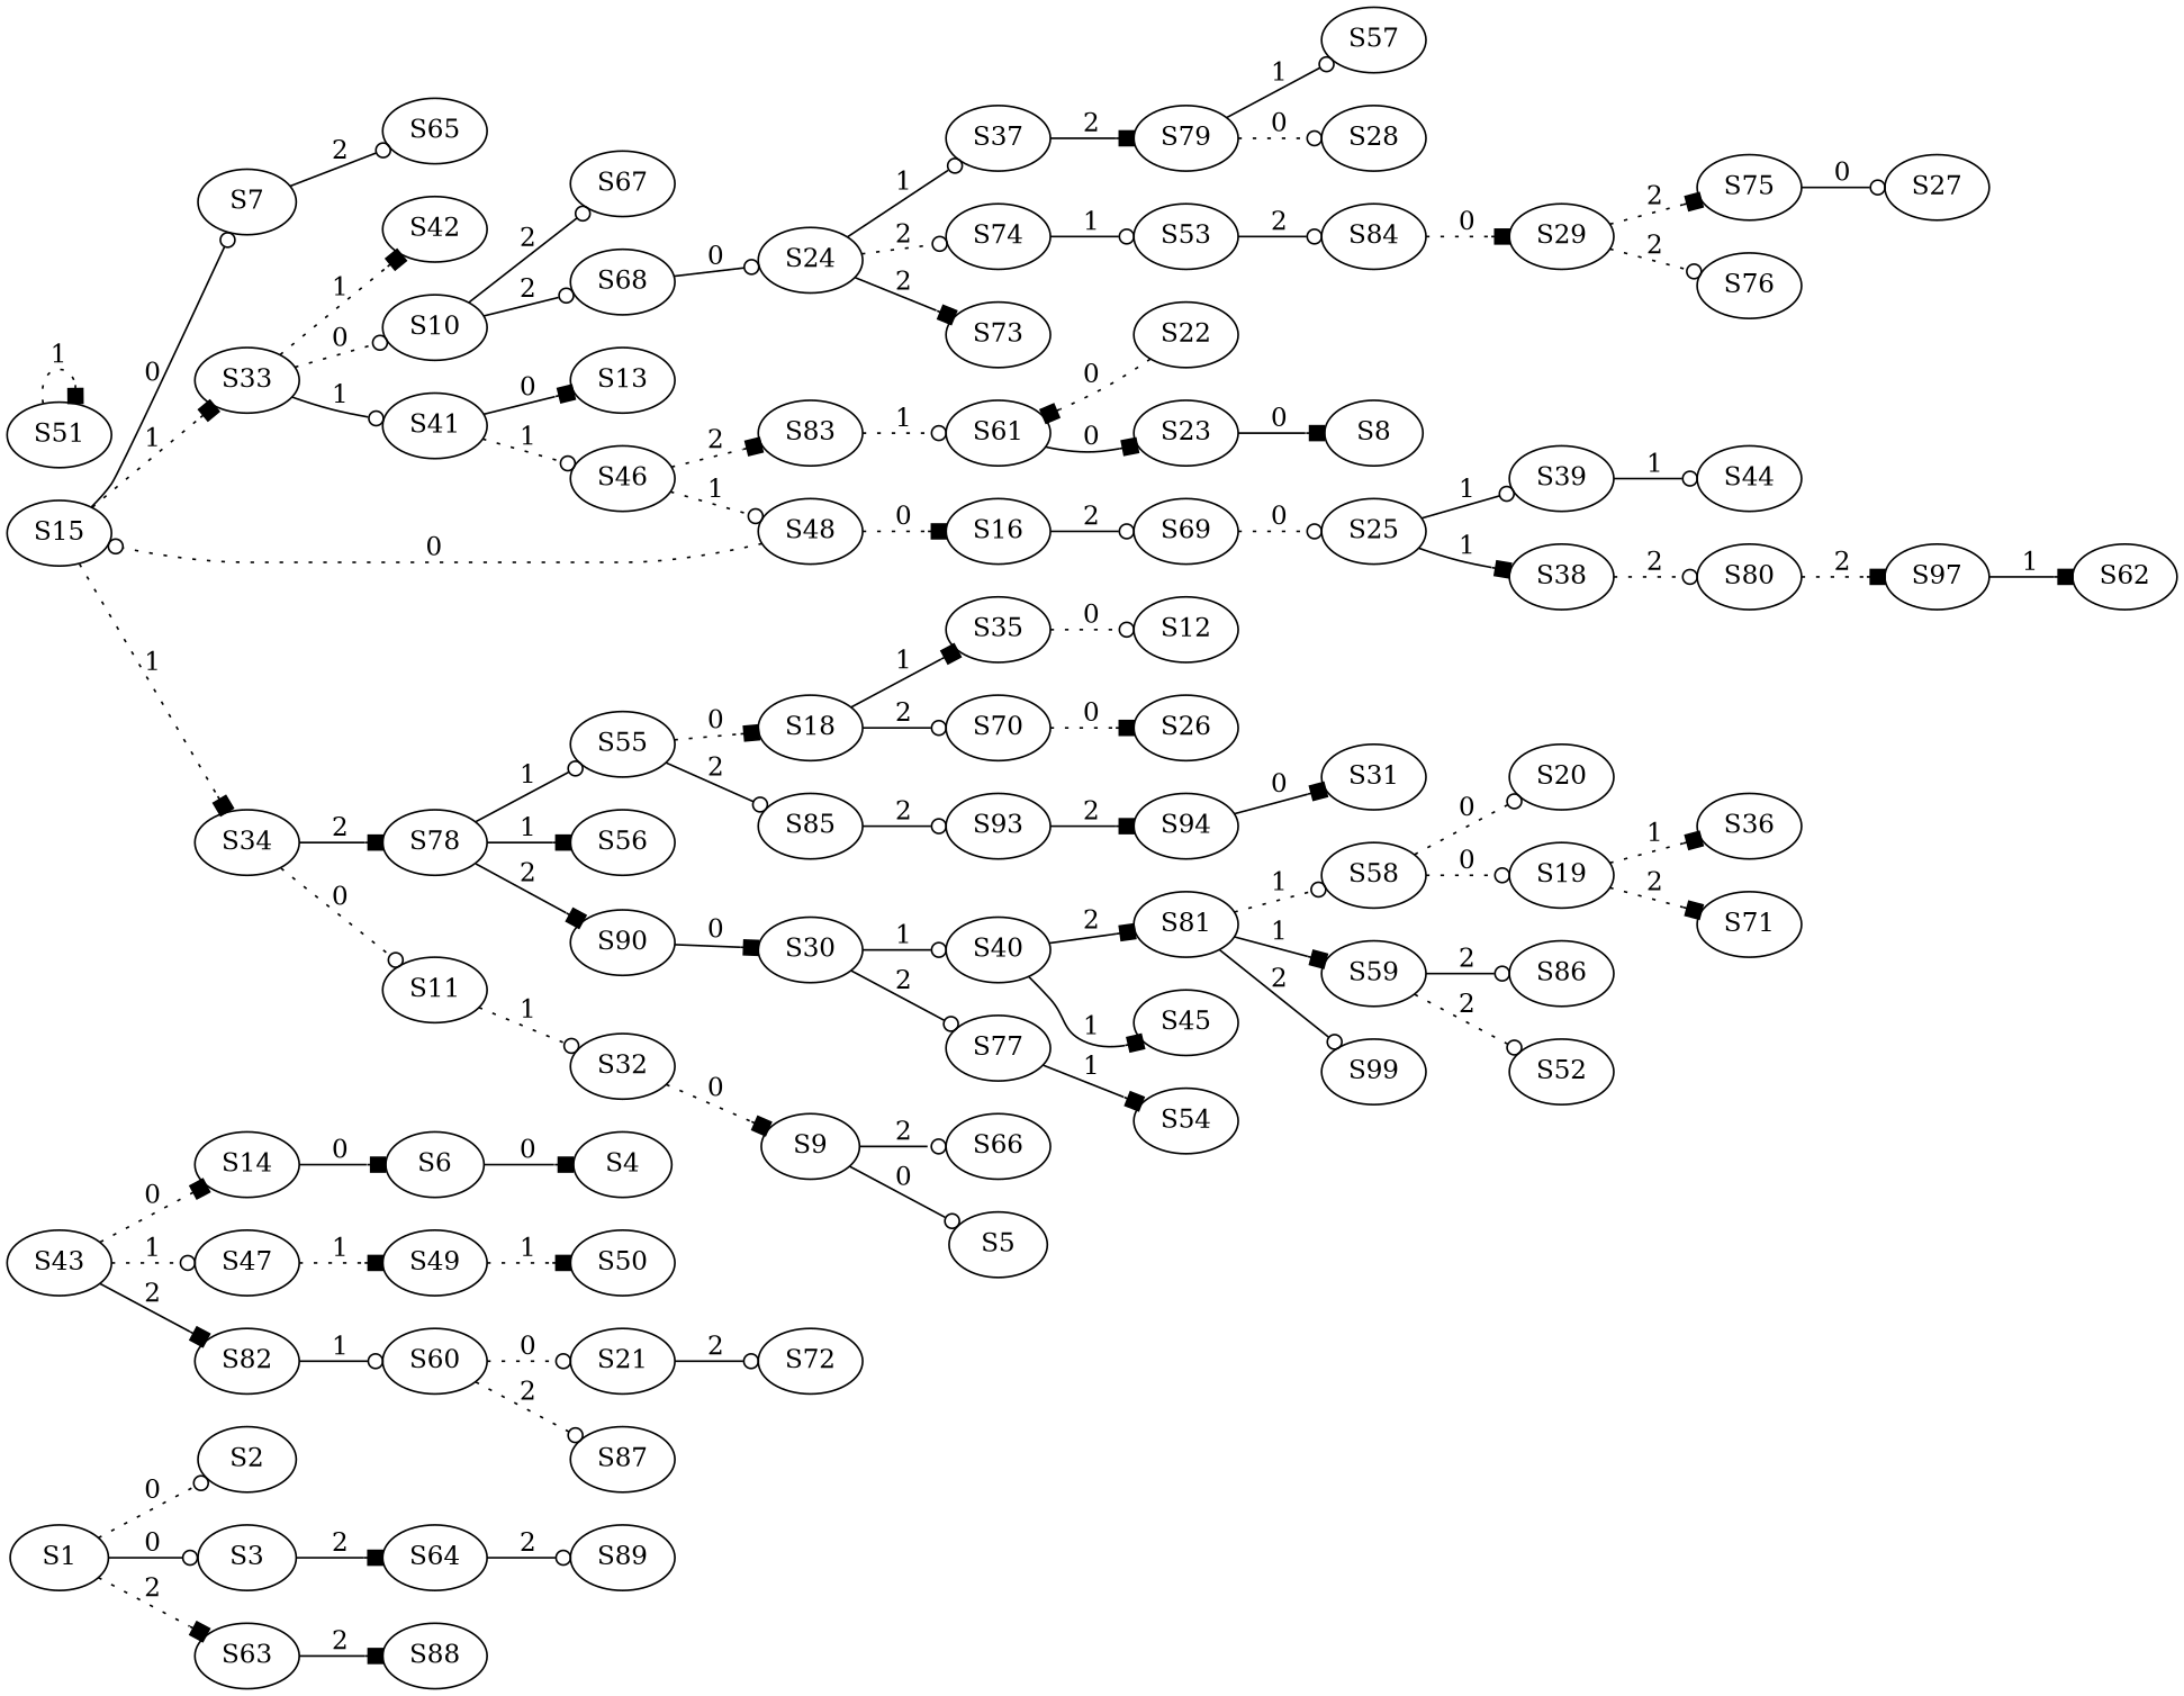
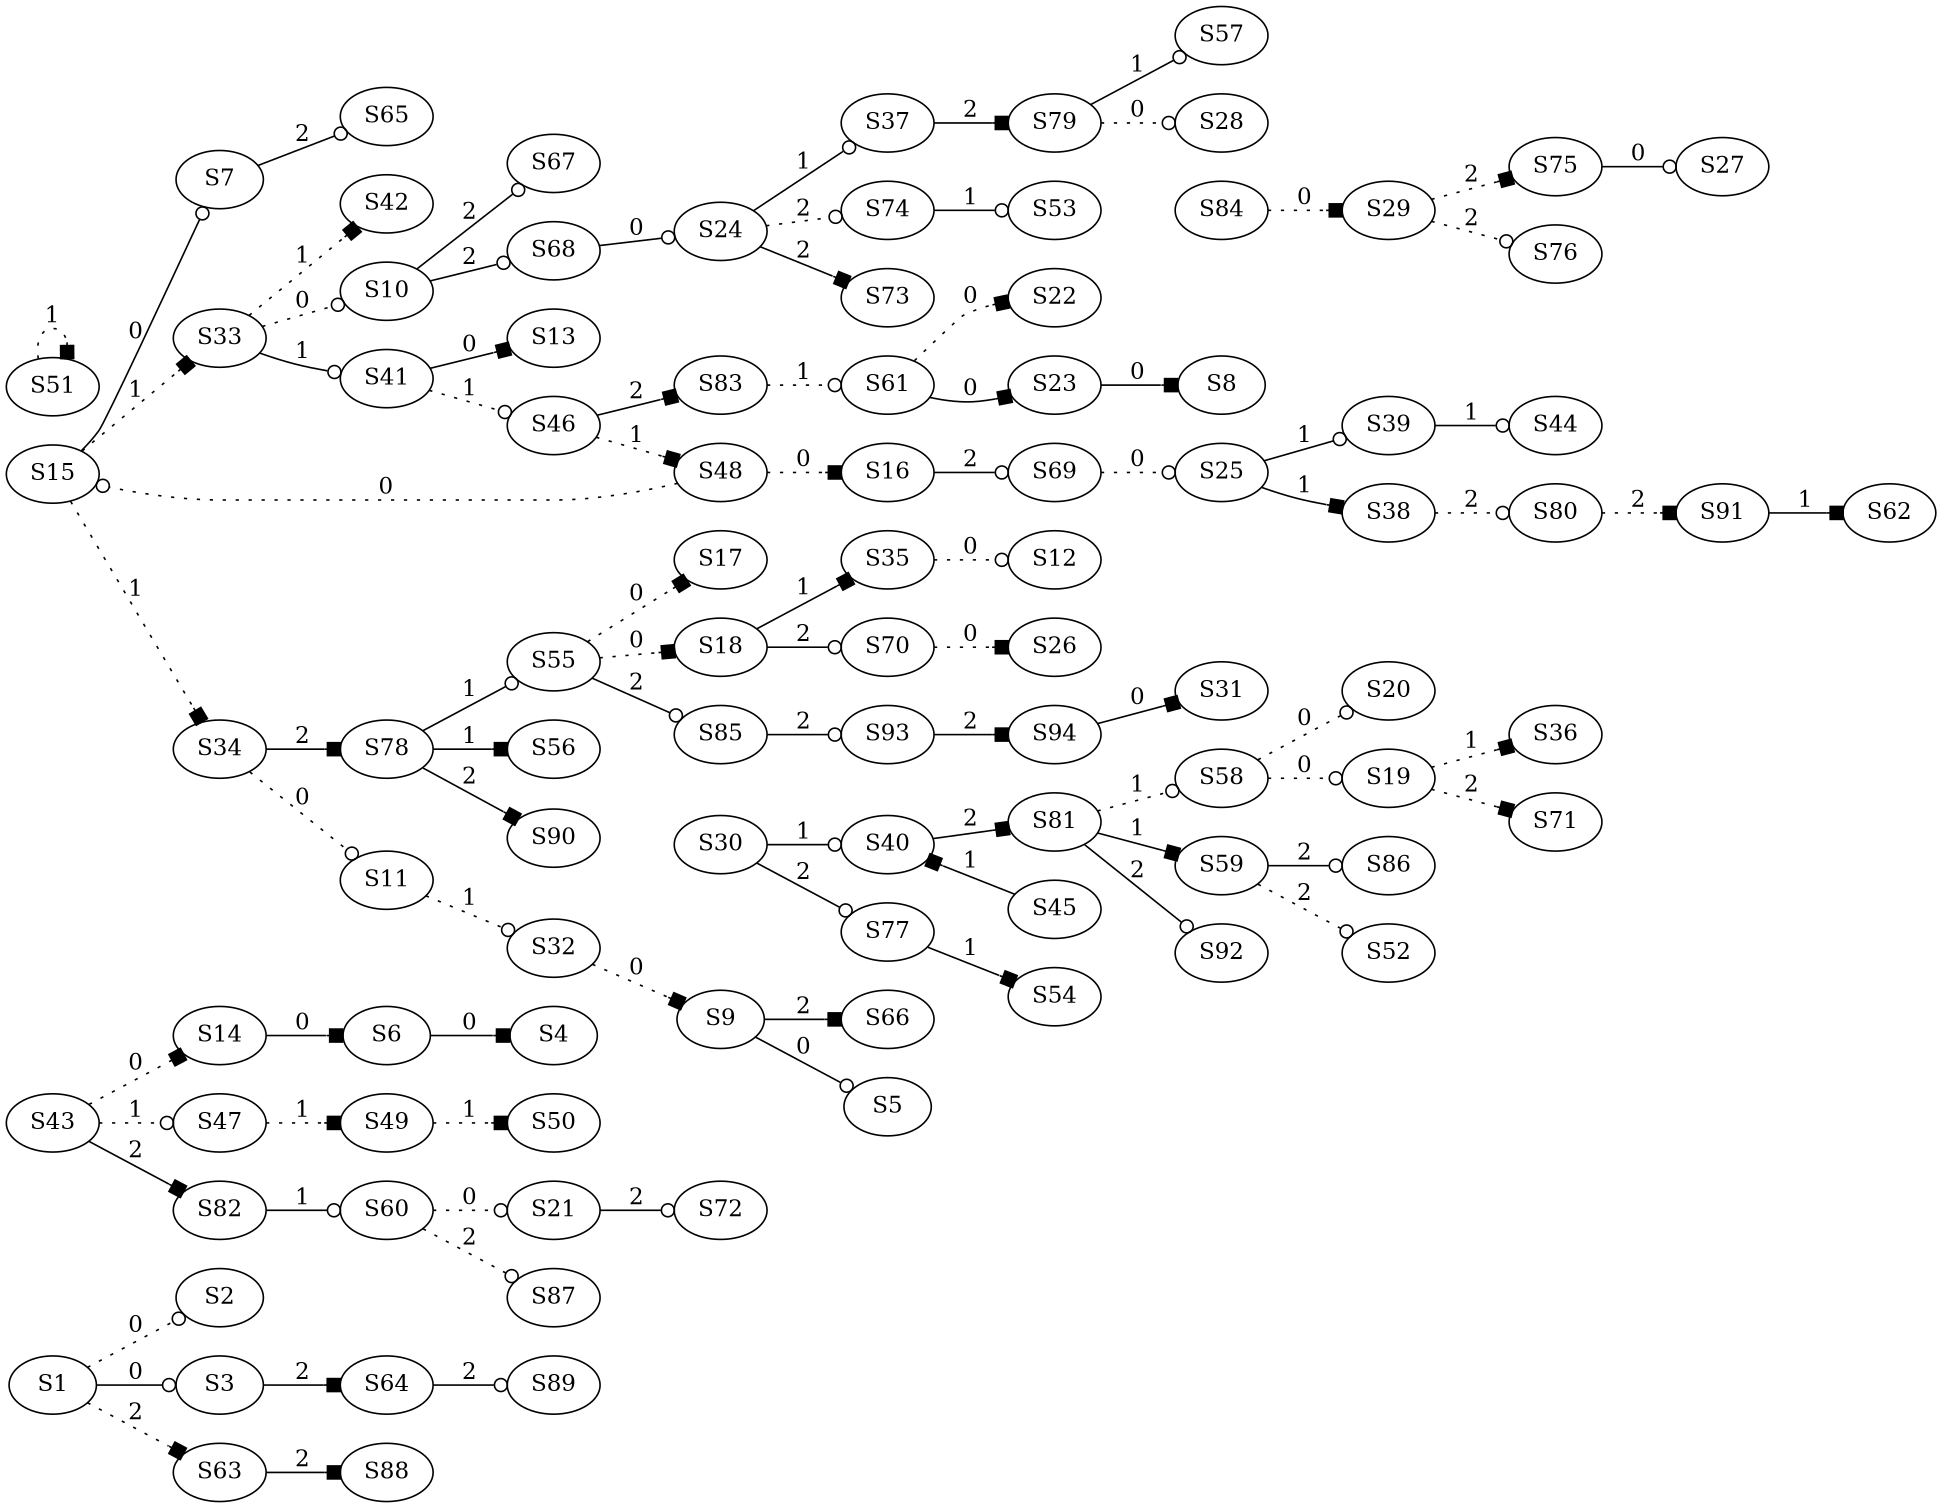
  strict digraph {
    rankdir=LR
    edge [arrowhead=odot style=solid]
    S1
    S2
    S3
    S63
    S64
    S88
    S89
    S6
    S4
    S9
    S5
    S66
    S14
    S15
    S7
    S33
    S34
    S65
    S10
    S41
    S42
    S11
    S78
    S23
    S8
    S32
    S68
    S67
    S13
    S46
    S24
    S43
    S47
    S82
    S55
    S90
    S56
    S35
    S12
    S48
    S83
    S49
    S60
    S16
    S69
    S25
+   S17
    S18
    S85
    S70
    S93
    S26
    S58
    S19
    S20
    S36
    S71
    S21
    S87
    S72
    S61
    S22
    S37
    S74
    S73
    S79
    S53
    S38
    S39
    S80
    S44
    S75
    S27
    S28
    S57
    S84
    S29
    S76
    S30
    S40
    S77
    S45
    S81
    S54
    S94
    S31
-   S91 [label=S97]
+   S91
    S59
-   S92 [label=S99]
+   S92
    S50
    S51
    S52
    S86
    S62
    S1 -> S2 [label=0 style=dotted]
    S1 -> S3 [label=0]
    S1 -> S63 [arrowhead=box label=2 style=dotted]
    S3 -> S64 [arrowhead=box label=2]
    S63 -> S88 [arrowhead=box label=2]
    S64 -> S89 [label=2]
    S6 -> S4 [arrowhead=box label=0]
    S9 -> S5 [label=0]
-   S9 -> S66 [label=2]
+   S9 -> S66 [arrowhead=box label=2]
    S14 -> S6 [arrowhead=box label=0]
    S15 -> S7 [label=0]
    S15 -> S33 [arrowhead=box label=1 style=dotted]
    S15 -> S34 [arrowhead=box label=1 style=dotted]
    S7 -> S65 [label=2]
    S33 -> S10 [label=0 style=dotted]
    S33 -> S41 [label=1]
    S33 -> S42 [arrowhead=box label=1 style=dotted]
    S34 -> S11 [label=0 style=dotted]
    S34 -> S78 [arrowhead=box label=2]
    S10 -> S68 [label=2]
    S10 -> S67 [label=2]
    S41 -> S13 [arrowhead=box label=0]
    S41 -> S46 [label=1 style=dotted]
    S11 -> S32 [label=1 style=dotted]
    S78 -> S55 [label=1]
    S78 -> S90 [arrowhead=box label=2]
    S78 -> S56 [arrowhead=box label=1]
    S23 -> S8 [arrowhead=box label=0]
    S32 -> S9 [arrowhead=box label=0 style=dotted]
    S68 -> S24 [label=0]
-   S46 -> S48 [label=1 style=dotted]
-   S46 -> S83 [arrowhead=box label=2 style=dotted]
+   S46 -> S48 [arrowhead=box label=1 style=dotted]
+   S46 -> S83 [arrowhead=box label=2]
    S24 -> S37 [label=1]
    S24 -> S74 [label=2 style=dotted]
    S24 -> S73 [arrowhead=box label=2]
    S43 -> S14 [arrowhead=box label=0 style=dotted]
    S43 -> S47 [label=1 style=dotted]
    S43 -> S82 [arrowhead=box label=2]
    S47 -> S49 [arrowhead=box label=1 style=dotted]
    S82 -> S60 [label=1]
+   S55 -> S17 [arrowhead=box label=0 style=dotted]
    S55 -> S18 [arrowhead=box label=0 style=dotted]
    S55 -> S85 [label=2]
-   S90 -> S30 [arrowhead=box label=0]
    S35 -> S12 [label=0 style=dotted]
    S48 -> S15 [label=0 style=dotted]
    S48 -> S16 [arrowhead=box label=0 style=dotted]
    S83 -> S61 [label=1 style=dotted]
    S49 -> S50 [arrowhead=box label=1 style=dotted]
    S60 -> S21 [label=0 style=dotted]
    S60 -> S87 [label=2 style=dotted]
    S16 -> S69 [label=2]
    S69 -> S25 [label=0 style=dotted]
    S25 -> S38 [arrowhead=box label=1]
    S25 -> S39 [label=1]
    S18 -> S35 [arrowhead=box label=1]
    S18 -> S70 [label=2]
    S85 -> S93 [label=2]
    S70 -> S26 [arrowhead=box label=0 style=dotted]
    S93 -> S94 [arrowhead=box label=2]
    S58 -> S19 [label=0 style=dotted]
    S58 -> S20 [label=0 style=dotted]
    S19 -> S36 [arrowhead=box label=1 style=dotted]
    S19 -> S71 [arrowhead=box label=2 style=dotted]
    S21 -> S72 [label=2]
    S61 -> S23 [arrowhead=box label=0]
-   S22 -> S61 [arrowhead=box label=0 style=dotted]
+   S61 -> S22 [arrowhead=box label=0 style=dotted]
    S37 -> S79 [arrowhead=box label=2]
    S74 -> S53 [label=1]
    S79 -> S28 [label=0 style=dotted]
    S79 -> S57 [label=1]
-   S53 -> S84 [label=2]
    S38 -> S80 [label=2 style=dotted]
    S39 -> S44 [label=1]
    S80 -> S91 [arrowhead=box label=2 style=dotted]
    S75 -> S27 [label=0]
    S84 -> S29 [arrowhead=box label=0 style=dotted]
    S29 -> S75 [arrowhead=box label=2 style=dotted]
    S29 -> S76 [label=2 style=dotted]
    S30 -> S40 [label=1]
    S30 -> S77 [label=2]
-   S40 -> S45 [arrowhead=box label=1]
+   S45 -> S40 [arrowhead=box label=1]
    S40 -> S81 [arrowhead=box label=2]
    S77 -> S54 [arrowhead=box label=1]
    S81 -> S58 [label=1 style=dotted]
    S81 -> S59 [arrowhead=box label=1]
    S81 -> S92 [label=2]
    S94 -> S31 [arrowhead=box label=0]
    S91 -> S62 [arrowhead=box label=1]
    S59 -> S52 [label=2 style=dotted]
    S59 -> S86 [label=2]
    S51 -> S51 [arrowhead=box label=1 style=dotted]
  }
